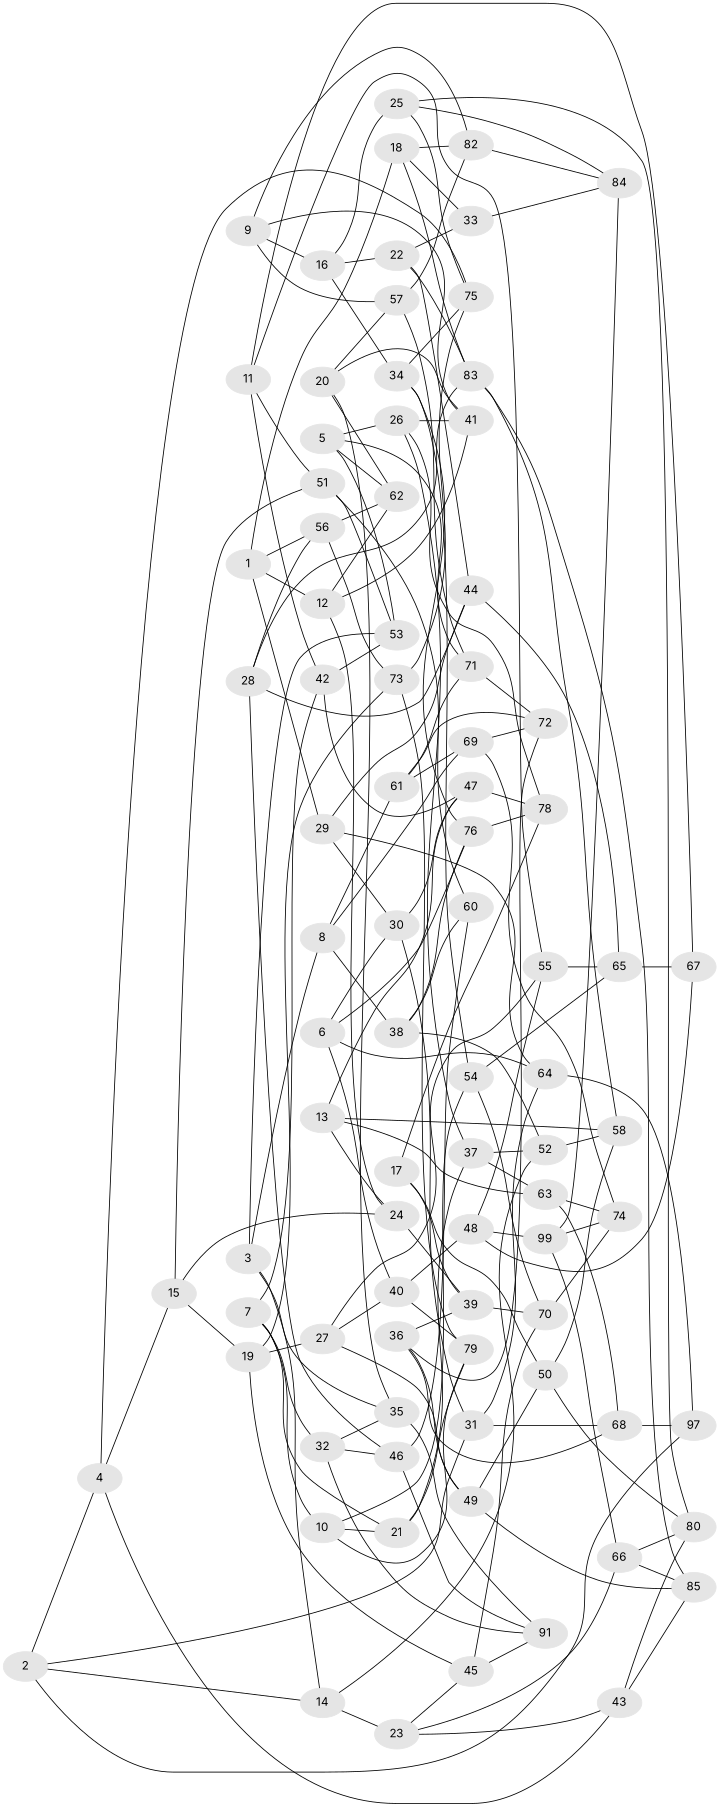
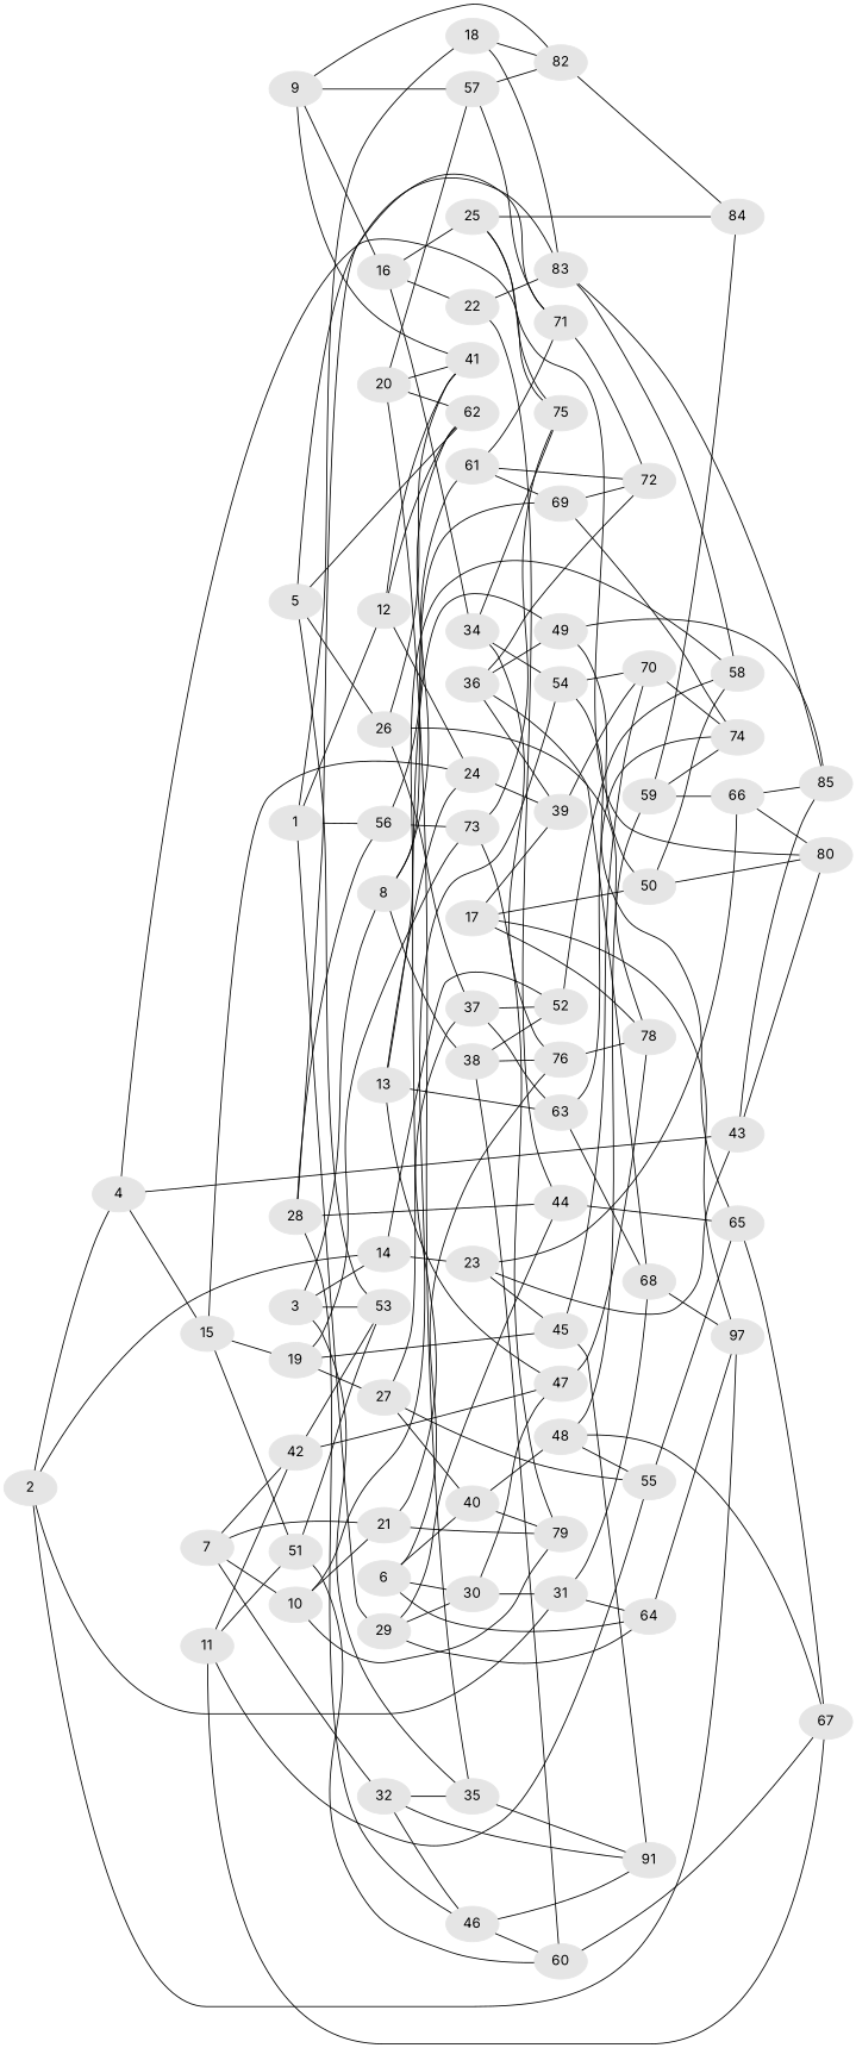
  graph {
    fontname=Inter
    rankdir=LR
    node [color=gray90 fontname=Inter style=filled]
    edge [fontname=Inter]
    1
    12
    18
    29
    56
    62
    41
    24
    82
-   33
    83
    30
    64
    44
    73
    2
    4
    14
    31
    n20 [label=97]
    15
    43
    75
    23
    52
    68
    3
    8
    35
    53
    38
    61
    69
    n34 [label=91]
    51
    19
    80
    85
    5
    26
    71
    78
    37
    72
    6
    40
    76
    47
    79
    48
    7
    10
    21
    32
    42
    54
    46
    60
    74
    9
    16
    57
    22
    25
    34
    84
    70
    65
    11
    55
    67
    39
    13
    58
    63
    45
    66
    27
    17
    50
    49
    20
    28
    36
-   59 [label=99]
+   59
    1 -- 12
    1 -- 18
    1 -- 29
    1 -- 56
    12 -- 62
    12 -- 41
    12 -- 24
    18 -- 82
-   18 -- 33
    18 -- 83
    29 -- 30
    29 -- 64
    29 -- 44
    56 -- 62
    56 -- 73
    24 -- 39
    82 -- 84
-   33 -- 84
    83 -- 85
    83 -- 58
    30 -- 31
    30 -- 47
    64 -- n20
    44 -- 65
    73 -- 75
    73 -- 79
    2 -- 4
    2 -- 14
    2 -- 31
    2 -- n20
    4 -- 15
    4 -- 43
    4 -- 75
    14 -- 23
    14 -- 52
    31 -- 64
    31 -- 68
    15 -- 24
    15 -- 51
    15 -- 19
    43 -- 80
    43 -- 85
    23 -- 43
    23 -- 45
    23 -- 66
    52 -- 58
    68 -- n20
    3 -- 14
    3 -- 8
    3 -- 35
    3 -- 53
    8 -- 38
    8 -- 61
    8 -- 69
    35 -- n34
    38 -- 52
    38 -- 76
    38 -- 60
    61 -- 69
    61 -- 71
    61 -- 72
    69 -- 72
    69 -- 74
    51 -- 53
    51 -- 60
    19 -- 73
    19 -- 45
    19 -- 27
    5 -- 62
    5 -- 53
    5 -- 26
    5 -- 71
    26 -- 41
    26 -- 78
    26 -- 37
    71 -- 72
    37 -- 52
    37 -- 63
    6 -- 30
    6 -- 64
    6 -- 40
    6 -- 76
    40 -- 79
    40 -- 48
    76 -- 78
    47 -- 78
    48 -- 55
    48 -- 67
    48 -- 59
    7 -- 10
    7 -- 21
    7 -- 32
    7 -- 42
    10 -- 79
    10 -- 21
    10 -- 54
    21 -- 37
    21 -- 79
    32 -- 35
    32 -- n34
    32 -- 46
    42 -- 53
    42 -- 47
    54 -- 70
    54 -- 65
    46 -- n34
    46 -- 60
+   60 -- 67
    9 -- 41
    9 -- 82
    9 -- 16
    9 -- 57
    16 -- 22
    16 -- 25
    16 -- 34
    57 -- 82
    57 -- 71
-   22 -- 33
    22 -- 83
    22 -- 44
    25 -- 75
    25 -- 80
    25 -- 84
    34 -- 75
    34 -- 76
    34 -- 54
    70 -- 74
    65 -- 67
    11 -- 51
    11 -- 42
    11 -- 55
    11 -- 67
    55 -- 65
    39 -- 70
    13 -- 24
    13 -- 47
    13 -- 58
    13 -- 63
    63 -- 68
    63 -- 74
    45 -- n34
    45 -- 70
    66 -- 80
    66 -- 85
    27 -- 40
    27 -- 55
    27 -- 49
+   17 -- n20
    17 -- 78
    17 -- 39
    17 -- 50
    50 -- 80
    50 -- 58
    49 -- 85
    49 -- 50
    20 -- 62
    20 -- 41
    20 -- 35
    20 -- 57
    28 -- 56
    28 -- 83
    28 -- 44
    28 -- 46
    36 -- 68
    36 -- 72
    36 -- 39
    36 -- 49
    59 -- 74
    59 -- 84
    59 -- 66
  }
